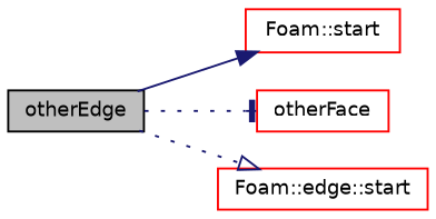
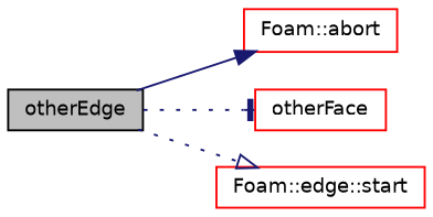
  digraph {
    rankdir=LR
    node [color=red fontname=Helvetica fontsize=10 shape=record]
    edge [color=midnightblue fontname=Helvetica fontsize=10 labelfontname=Helvetica labelfontsize=10 style=dotted]
    n1 [color=black fillcolor=grey75 fontcolor=black height=0.2 label=otherEdge style=filled width=0.4]
-   n2 [height=0.2 label="Foam::start" width=0.4]
+   n2 [height=0.2 label="Foam::abort" width=0.4]
    n3 [height=0.2 label=otherFace width=0.4]
    n4 [height=0.2 label="Foam::edge::start" width=0.4]
    n1 -> n2 [arrowhead=normal style=solid]
    n1 -> n3 [arrowhead=tee]
    n1 -> n4 [arrowhead=onormal]
  }
